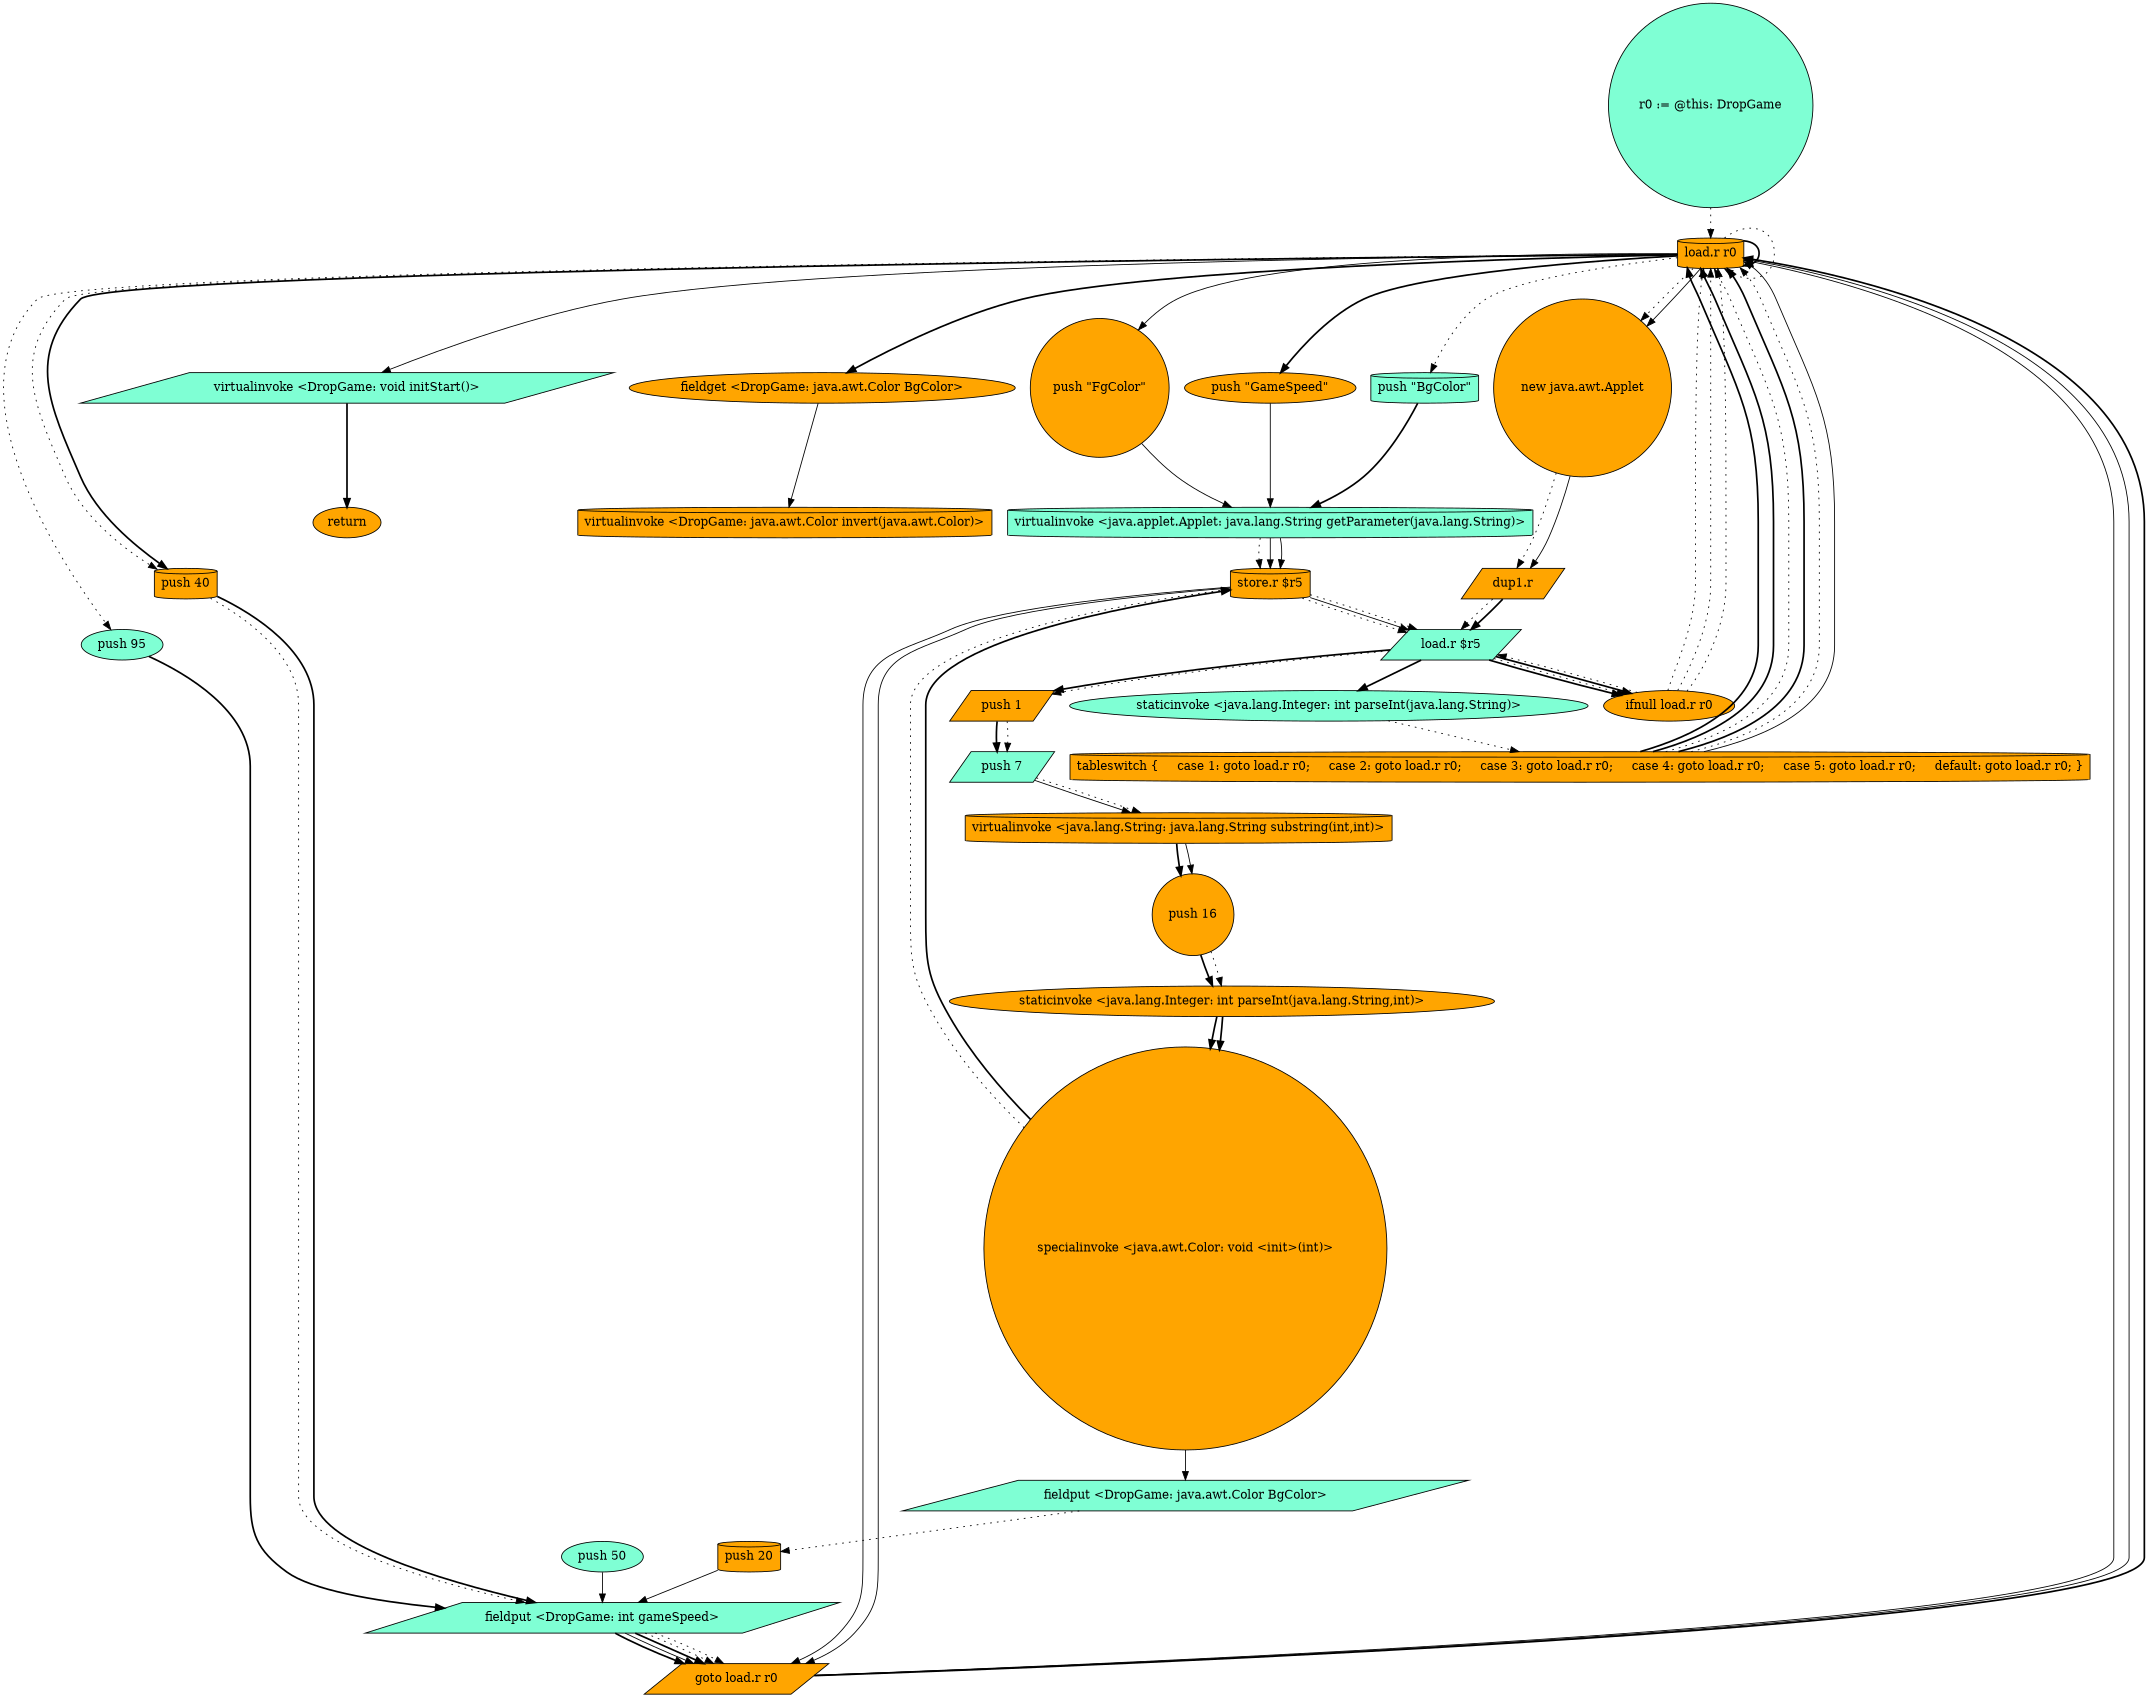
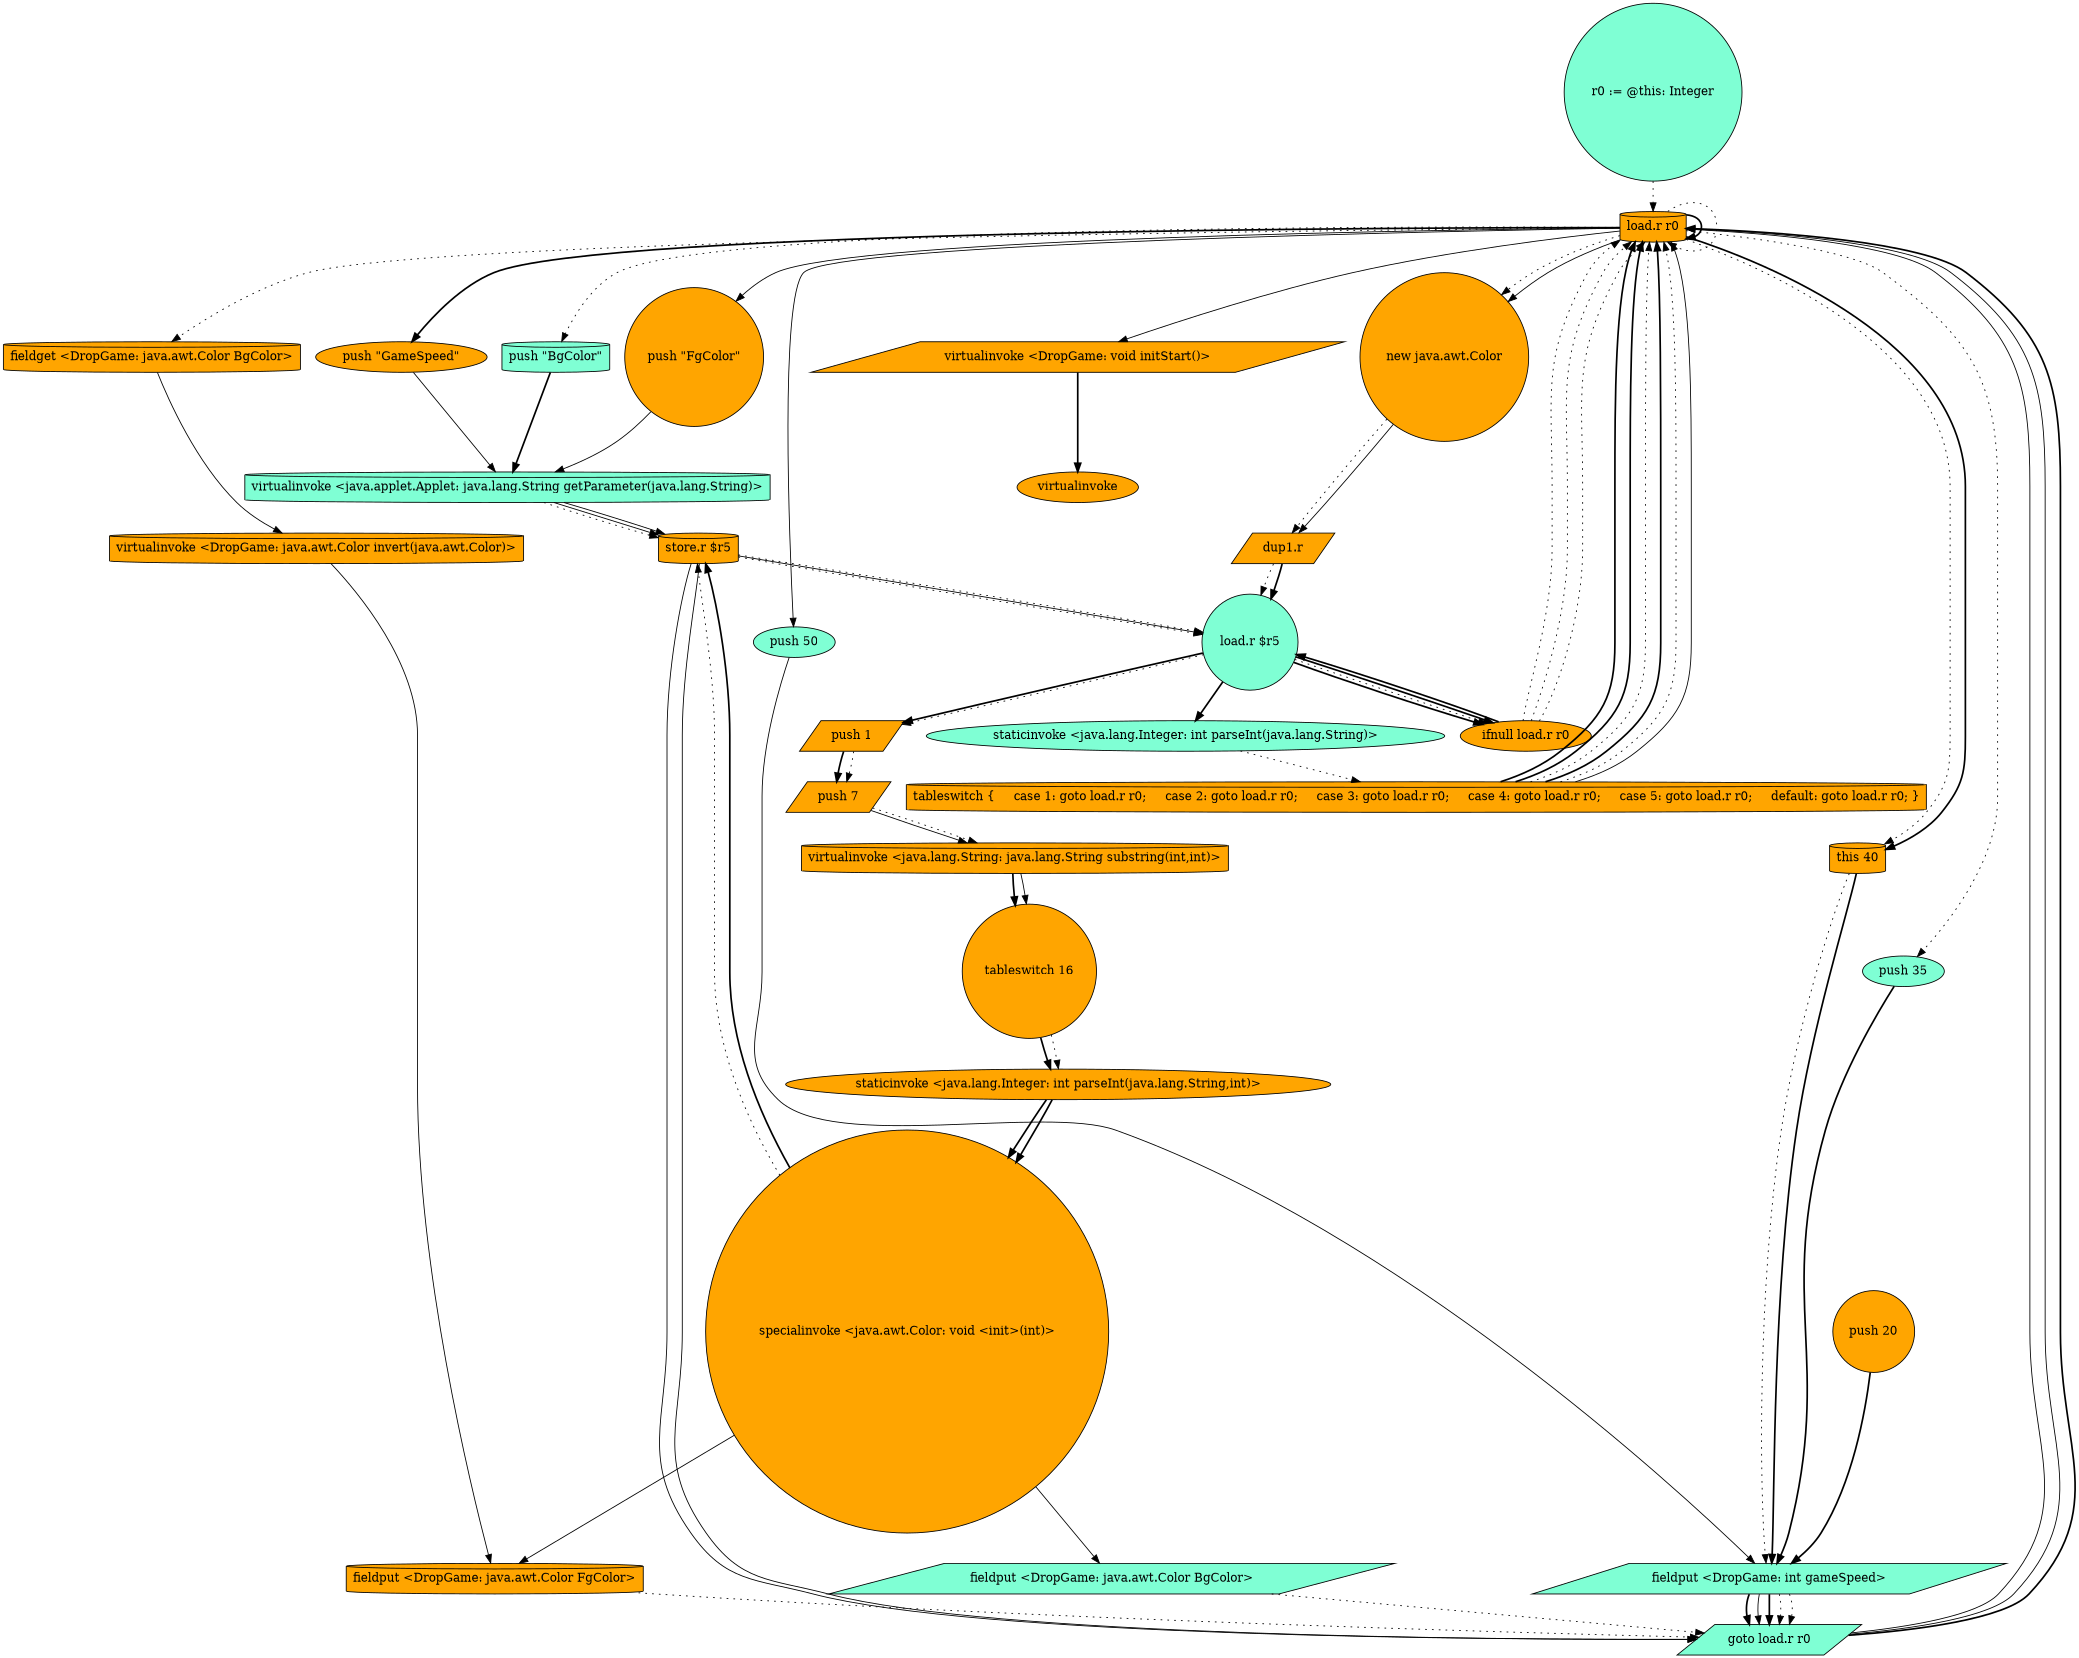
  digraph {
    node [fillcolor=orange shape=cylinder style=filled]
    edge [style=dotted]
-   "r0 := @this: DropGame" [fillcolor=aquamarine shape=circle]
+   "r0 := @this: DropGame" [fillcolor=aquamarine shape=circle label="r0 := @this: Integer"]
    "load.r r0"
    "push \"GameSpeed\"" [shape=ellipse]
    "push 50" [fillcolor=aquamarine shape=ellipse]
    "push \"BgColor\"" [fillcolor=aquamarine]
-   "new java.awt.Color" [shape=circle label="new java.awt.Applet"]
+   "new java.awt.Color" [shape=circle]
    "push \"FgColor\"" [shape=circle]
-   "virtualinvoke <DropGame: void initStart()>" [fillcolor=aquamarine shape=parallelogram]
-   "fieldget <DropGame: java.awt.Color BgColor>" [shape=ellipse]
-   "push 40"
-   "push 35" [fillcolor=aquamarine shape=ellipse label="push 95"]
+   "virtualinvoke <DropGame: void initStart()>" [shape=parallelogram]
+   "fieldget <DropGame: java.awt.Color BgColor>"
+   "push 40" [label="this 40"]
+   "push 35" [fillcolor=aquamarine shape=ellipse]
    "virtualinvoke <java.applet.Applet: java.lang.String getParameter(java.lang.String)>" [fillcolor=aquamarine]
    "fieldput <DropGame: int gameSpeed>" [fillcolor=aquamarine shape=parallelogram]
    "dup1.r" [shape=parallelogram]
-   return [shape=ellipse]
+   return [shape=ellipse label=virtualinvoke]
    "virtualinvoke <DropGame: java.awt.Color invert(java.awt.Color)>"
-   "push 20"
+   "push 20" [shape=circle]
    "store.r $r5"
-   "load.r $r5" [fillcolor=aquamarine shape=parallelogram]
-   "goto load.r r0" [shape=parallelogram]
+   "load.r $r5" [fillcolor=aquamarine shape=circle]
+   "goto load.r r0" [fillcolor=aquamarine shape=parallelogram]
    "ifnull load.r r0" [shape=ellipse]
    "staticinvoke <java.lang.Integer: int parseInt(java.lang.String)>" [fillcolor=aquamarine shape=ellipse]
    "push 1" [shape=parallelogram]
    "tableswitch {     case 1: goto load.r r0;     case 2: goto load.r r0;     case 3: goto load.r r0;     case 4: goto load.r r0;     case 5: goto load.r r0;     default: goto load.r r0; }"
-   "push 7" [fillcolor=aquamarine shape=parallelogram]
+   "push 7" [shape=parallelogram]
    "virtualinvoke <java.lang.String: java.lang.String substring(int,int)>"
-   "push 16" [shape=circle]
+   "push 16" [shape=circle label="tableswitch 16"]
    "staticinvoke <java.lang.Integer: int parseInt(java.lang.String,int)>" [shape=ellipse]
    "specialinvoke <java.awt.Color: void <init>(int)>" [shape=circle]
    "fieldput <DropGame: java.awt.Color BgColor>" [fillcolor=aquamarine shape=parallelogram]
+   "fieldput <DropGame: java.awt.Color FgColor>"
    "r0 := @this: DropGame" -> "load.r r0"
    "load.r r0" -> "load.r r0" [style=bold]
    "load.r r0" -> "load.r r0"
    "load.r r0" -> "push \"GameSpeed\"" [style=bold]
+   "load.r r0" -> "push 50" [style=solid]
    "load.r r0" -> "push \"BgColor\""
    "load.r r0" -> "new java.awt.Color"
    "load.r r0" -> "new java.awt.Color" [style=solid]
    "load.r r0" -> "push \"FgColor\"" [style=solid]
    "load.r r0" -> "virtualinvoke <DropGame: void initStart()>" [style=solid]
-   "load.r r0" -> "fieldget <DropGame: java.awt.Color BgColor>" [style=bold]
+   "load.r r0" -> "fieldget <DropGame: java.awt.Color BgColor>"
    "load.r r0" -> "push 40"
    "load.r r0" -> "push 40" [style=bold]
    "load.r r0" -> "push 35"
    "push \"GameSpeed\"" -> "virtualinvoke <java.applet.Applet: java.lang.String getParameter(java.lang.String)>" [style=solid]
    "push 50" -> "fieldput <DropGame: int gameSpeed>" [style=solid]
    "push \"BgColor\"" -> "virtualinvoke <java.applet.Applet: java.lang.String getParameter(java.lang.String)>" [style=bold]
    "new java.awt.Color" -> "dup1.r"
    "new java.awt.Color" -> "dup1.r" [style=solid]
    "push \"FgColor\"" -> "virtualinvoke <java.applet.Applet: java.lang.String getParameter(java.lang.String)>" [style=solid]
    "virtualinvoke <DropGame: void initStart()>" -> return [style=bold]
    "fieldget <DropGame: java.awt.Color BgColor>" -> "virtualinvoke <DropGame: java.awt.Color invert(java.awt.Color)>" [style=solid]
    "push 40" -> "fieldput <DropGame: int gameSpeed>"
    "push 40" -> "fieldput <DropGame: int gameSpeed>" [style=bold]
    "push 35" -> "fieldput <DropGame: int gameSpeed>" [style=bold]
    "virtualinvoke <java.applet.Applet: java.lang.String getParameter(java.lang.String)>" -> "store.r $r5"
    "virtualinvoke <java.applet.Applet: java.lang.String getParameter(java.lang.String)>" -> "store.r $r5" [style=solid]
    "virtualinvoke <java.applet.Applet: java.lang.String getParameter(java.lang.String)>" -> "store.r $r5" [style=solid]
    "fieldput <DropGame: int gameSpeed>" -> "goto load.r r0" [style=bold]
    "fieldput <DropGame: int gameSpeed>" -> "goto load.r r0" [style=solid]
    "fieldput <DropGame: int gameSpeed>" -> "goto load.r r0" [style=bold]
    "fieldput <DropGame: int gameSpeed>" -> "goto load.r r0"
    "fieldput <DropGame: int gameSpeed>" -> "goto load.r r0"
    "dup1.r" -> "load.r $r5"
    "dup1.r" -> "load.r $r5" [style=bold]
-   "push 20" -> "fieldput <DropGame: int gameSpeed>" [style=solid]
+   "virtualinvoke <DropGame: java.awt.Color invert(java.awt.Color)>" -> "fieldput <DropGame: java.awt.Color FgColor>" [style=solid]
+   "push 20" -> "fieldput <DropGame: int gameSpeed>" [style=bold]
    "store.r $r5" -> "load.r $r5"
    "store.r $r5" -> "load.r $r5" [style=solid]
    "store.r $r5" -> "load.r $r5"
    "store.r $r5" -> "goto load.r r0" [style=solid]
    "store.r $r5" -> "goto load.r r0" [style=solid]
    "load.r $r5" -> "ifnull load.r r0" [style=bold]
    "load.r $r5" -> "ifnull load.r r0"
    "load.r $r5" -> "ifnull load.r r0" [style=bold]
    "load.r $r5" -> "staticinvoke <java.lang.Integer: int parseInt(java.lang.String)>" [style=bold]
    "load.r $r5" -> "push 1" [style=bold]
    "load.r $r5" -> "push 1"
    "goto load.r r0" -> "load.r r0" [style=solid]
    "goto load.r r0" -> "load.r r0" [style=solid]
    "goto load.r r0" -> "load.r r0" [style=bold]
    "ifnull load.r r0" -> "load.r r0"
    "ifnull load.r r0" -> "load.r r0"
    "ifnull load.r r0" -> "load.r r0"
-   "ifnull load.r r0" -> "load.r $r5"
+   "ifnull load.r r0" -> "load.r $r5" [style=bold]
    "staticinvoke <java.lang.Integer: int parseInt(java.lang.String)>" -> "tableswitch {     case 1: goto load.r r0;     case 2: goto load.r r0;     case 3: goto load.r r0;     case 4: goto load.r r0;     case 5: goto load.r r0;     default: goto load.r r0; }"
    "push 1" -> "push 7" [style=bold]
    "push 1" -> "push 7"
    "tableswitch {     case 1: goto load.r r0;     case 2: goto load.r r0;     case 3: goto load.r r0;     case 4: goto load.r r0;     case 5: goto load.r r0;     default: goto load.r r0; }" -> "load.r r0" [style=bold]
    "tableswitch {     case 1: goto load.r r0;     case 2: goto load.r r0;     case 3: goto load.r r0;     case 4: goto load.r r0;     case 5: goto load.r r0;     default: goto load.r r0; }" -> "load.r r0" [style=bold]
    "tableswitch {     case 1: goto load.r r0;     case 2: goto load.r r0;     case 3: goto load.r r0;     case 4: goto load.r r0;     case 5: goto load.r r0;     default: goto load.r r0; }" -> "load.r r0"
    "tableswitch {     case 1: goto load.r r0;     case 2: goto load.r r0;     case 3: goto load.r r0;     case 4: goto load.r r0;     case 5: goto load.r r0;     default: goto load.r r0; }" -> "load.r r0" [style=bold]
    "tableswitch {     case 1: goto load.r r0;     case 2: goto load.r r0;     case 3: goto load.r r0;     case 4: goto load.r r0;     case 5: goto load.r r0;     default: goto load.r r0; }" -> "load.r r0"
    "tableswitch {     case 1: goto load.r r0;     case 2: goto load.r r0;     case 3: goto load.r r0;     case 4: goto load.r r0;     case 5: goto load.r r0;     default: goto load.r r0; }" -> "load.r r0" [style=solid]
    "push 7" -> "virtualinvoke <java.lang.String: java.lang.String substring(int,int)>" [style=solid]
    "push 7" -> "virtualinvoke <java.lang.String: java.lang.String substring(int,int)>"
    "virtualinvoke <java.lang.String: java.lang.String substring(int,int)>" -> "push 16" [style=bold]
    "virtualinvoke <java.lang.String: java.lang.String substring(int,int)>" -> "push 16" [style=solid]
    "push 16" -> "staticinvoke <java.lang.Integer: int parseInt(java.lang.String,int)>" [style=bold]
    "push 16" -> "staticinvoke <java.lang.Integer: int parseInt(java.lang.String,int)>"
    "staticinvoke <java.lang.Integer: int parseInt(java.lang.String,int)>" -> "specialinvoke <java.awt.Color: void <init>(int)>" [style=bold]
    "staticinvoke <java.lang.Integer: int parseInt(java.lang.String,int)>" -> "specialinvoke <java.awt.Color: void <init>(int)>" [style=bold]
    "specialinvoke <java.awt.Color: void <init>(int)>" -> "store.r $r5"
    "specialinvoke <java.awt.Color: void <init>(int)>" -> "store.r $r5" [style=bold]
    "specialinvoke <java.awt.Color: void <init>(int)>" -> "fieldput <DropGame: java.awt.Color BgColor>" [style=solid]
-   "fieldput <DropGame: java.awt.Color BgColor>" -> "push 20"
+   "specialinvoke <java.awt.Color: void <init>(int)>" -> "fieldput <DropGame: java.awt.Color FgColor>" [style=solid]
+   "fieldput <DropGame: java.awt.Color BgColor>" -> "goto load.r r0"
+   "fieldput <DropGame: java.awt.Color FgColor>" -> "goto load.r r0"
  }
